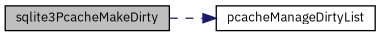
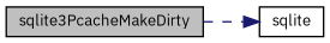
  digraph {
    rankdir=LR
    fontname="IBM Plex Sans"
    node [color=black fontname="IBM Plex Sans" fontsize=10 shape=record style=filled]
    n1 [fillcolor=grey75 fontcolor=black height=0.2 label=sqlite3PcacheMakeDirty width=0.4]
-   n2 [fillcolor=white height=0.2 label=pcacheManageDirtyList width=0.4]
+   n2 [fillcolor=white height=0.2 label=sqlite width=0.4]
    n1 -> n2 [color=midnightblue fontname="IBM Plex Sans" fontsize=10 labelfontname=FreeSans labelfontsize=10 style=dashed]
  }
